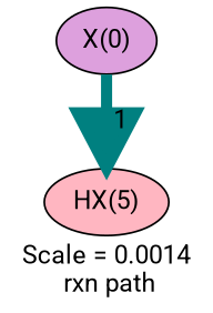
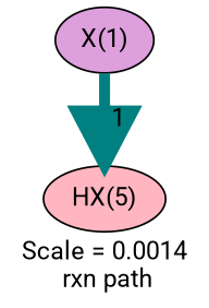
  digraph {
    fontname=Roboto
    label="Scale = 0.0014\l rxn path"
    node [fontname=Roboto style=filled]
-   n1 [label="X(0)" fillcolor=plum]
+   n1 [label="X(1)" fillcolor=plum]
    n2 [label="HX(5)" fillcolor=lightpink]
    n1 -> n2 [arrowsize=3 color=teal fontname=Roboto label=" 1" style="setlinewidth(6)"]
  }
